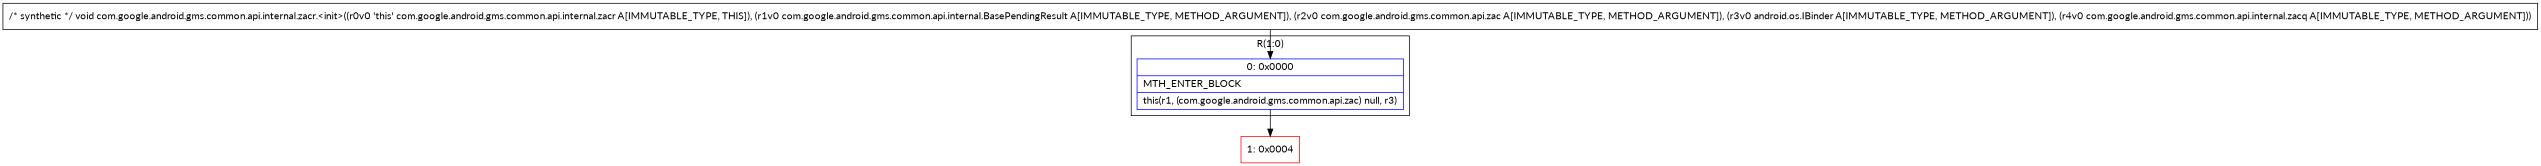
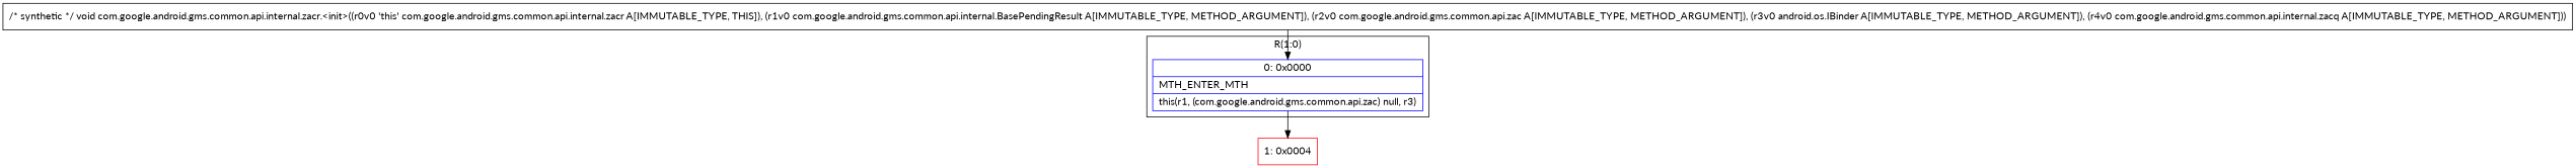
  digraph {
    fontname=Lato
    node [shape=record fontname=Lato]
    edge [fontname=Lato]
-   n1 [color=blue label="{0\:\ 0x0000|MTH_ENTER_BLOCK\l|this(r1, (com.google.android.gms.common.api.zac) null, r3)\l}"]
+   n1 [color=blue label="{0\:\ 0x0000|MTH_ENTER_MTH\l|this(r1, (com.google.android.gms.common.api.zac) null, r3)\l}"]
    n2 [color=red label="{1\:\ 0x0004}"]
    n3 [label="{\/* synthetic *\/ void com.google.android.gms.common.api.internal.zacr.\<init\>((r0v0 'this' com.google.android.gms.common.api.internal.zacr A[IMMUTABLE_TYPE, THIS]), (r1v0 com.google.android.gms.common.api.internal.BasePendingResult A[IMMUTABLE_TYPE, METHOD_ARGUMENT]), (r2v0 com.google.android.gms.common.api.zac A[IMMUTABLE_TYPE, METHOD_ARGUMENT]), (r3v0 android.os.IBinder A[IMMUTABLE_TYPE, METHOD_ARGUMENT]), (r4v0 com.google.android.gms.common.api.internal.zacq A[IMMUTABLE_TYPE, METHOD_ARGUMENT])) }"]
    subgraph cluster_1 {
      label="R(1:0)"
      n1
    }
    n1 -> n2
    n3 -> n1
  }
